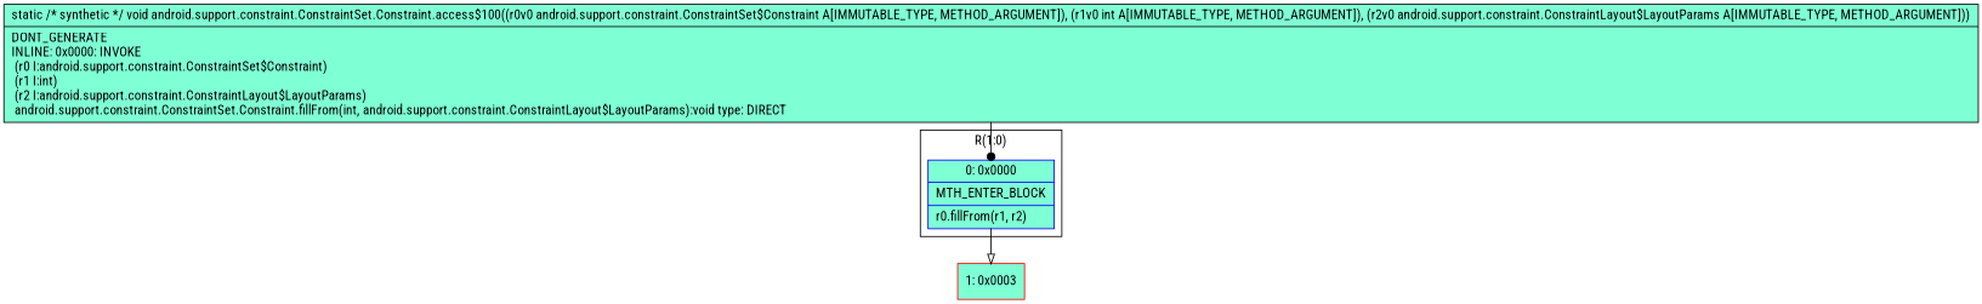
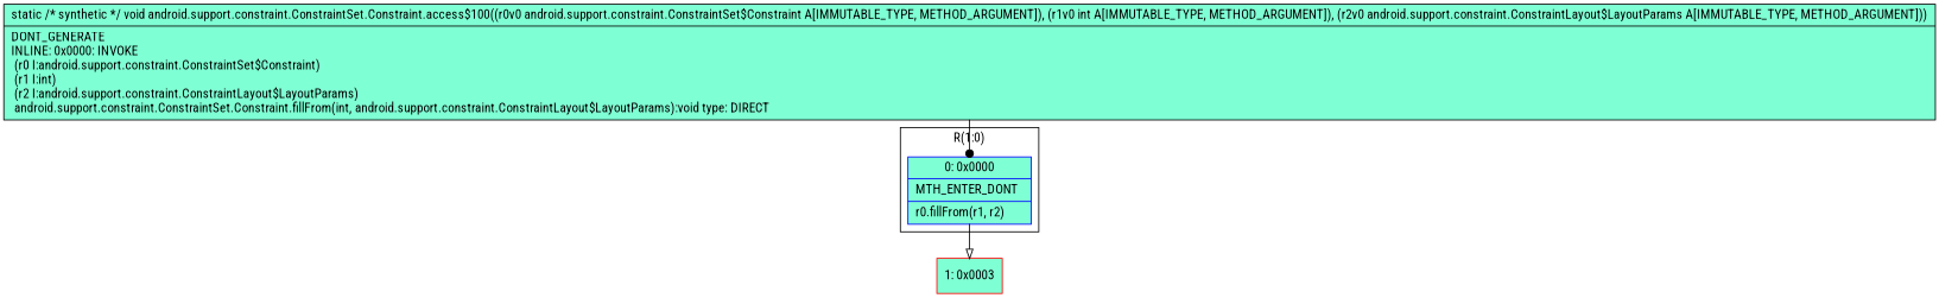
  digraph {
    fontname="Roboto Condensed"
    node [shape=record style=filled fillcolor=aquamarine fontname="Roboto Condensed"]
    edge [fontname="Roboto Condensed"]
-   n1 [color=blue label="{0\:\ 0x0000|MTH_ENTER_BLOCK\l|r0.fillFrom(r1, r2)\l}"]
+   n1 [color=blue label="{0\:\ 0x0000|MTH_ENTER_DONT\l|r0.fillFrom(r1, r2)\l}"]
    n2 [color=red label="{1\:\ 0x0003}"]
    n3 [label="{static \/* synthetic *\/ void android.support.constraint.ConstraintSet.Constraint.access$100((r0v0 android.support.constraint.ConstraintSet$Constraint A[IMMUTABLE_TYPE, METHOD_ARGUMENT]), (r1v0 int A[IMMUTABLE_TYPE, METHOD_ARGUMENT]), (r2v0 android.support.constraint.ConstraintLayout$LayoutParams A[IMMUTABLE_TYPE, METHOD_ARGUMENT]))  | DONT_GENERATE\lINLINE: 0x0000: INVOKE  \l  (r0 I:android.support.constraint.ConstraintSet$Constraint)\l  (r1 I:int)\l  (r2 I:android.support.constraint.ConstraintLayout$LayoutParams)\l android.support.constraint.ConstraintSet.Constraint.fillFrom(int, android.support.constraint.ConstraintLayout$LayoutParams):void type: DIRECT\l}"]
    subgraph cluster_1 {
      label="R(1:0)"
      n1
    }
    n1 -> n2 [arrowhead=onormal]
    n3 -> n1 [arrowhead=dot]
  }
